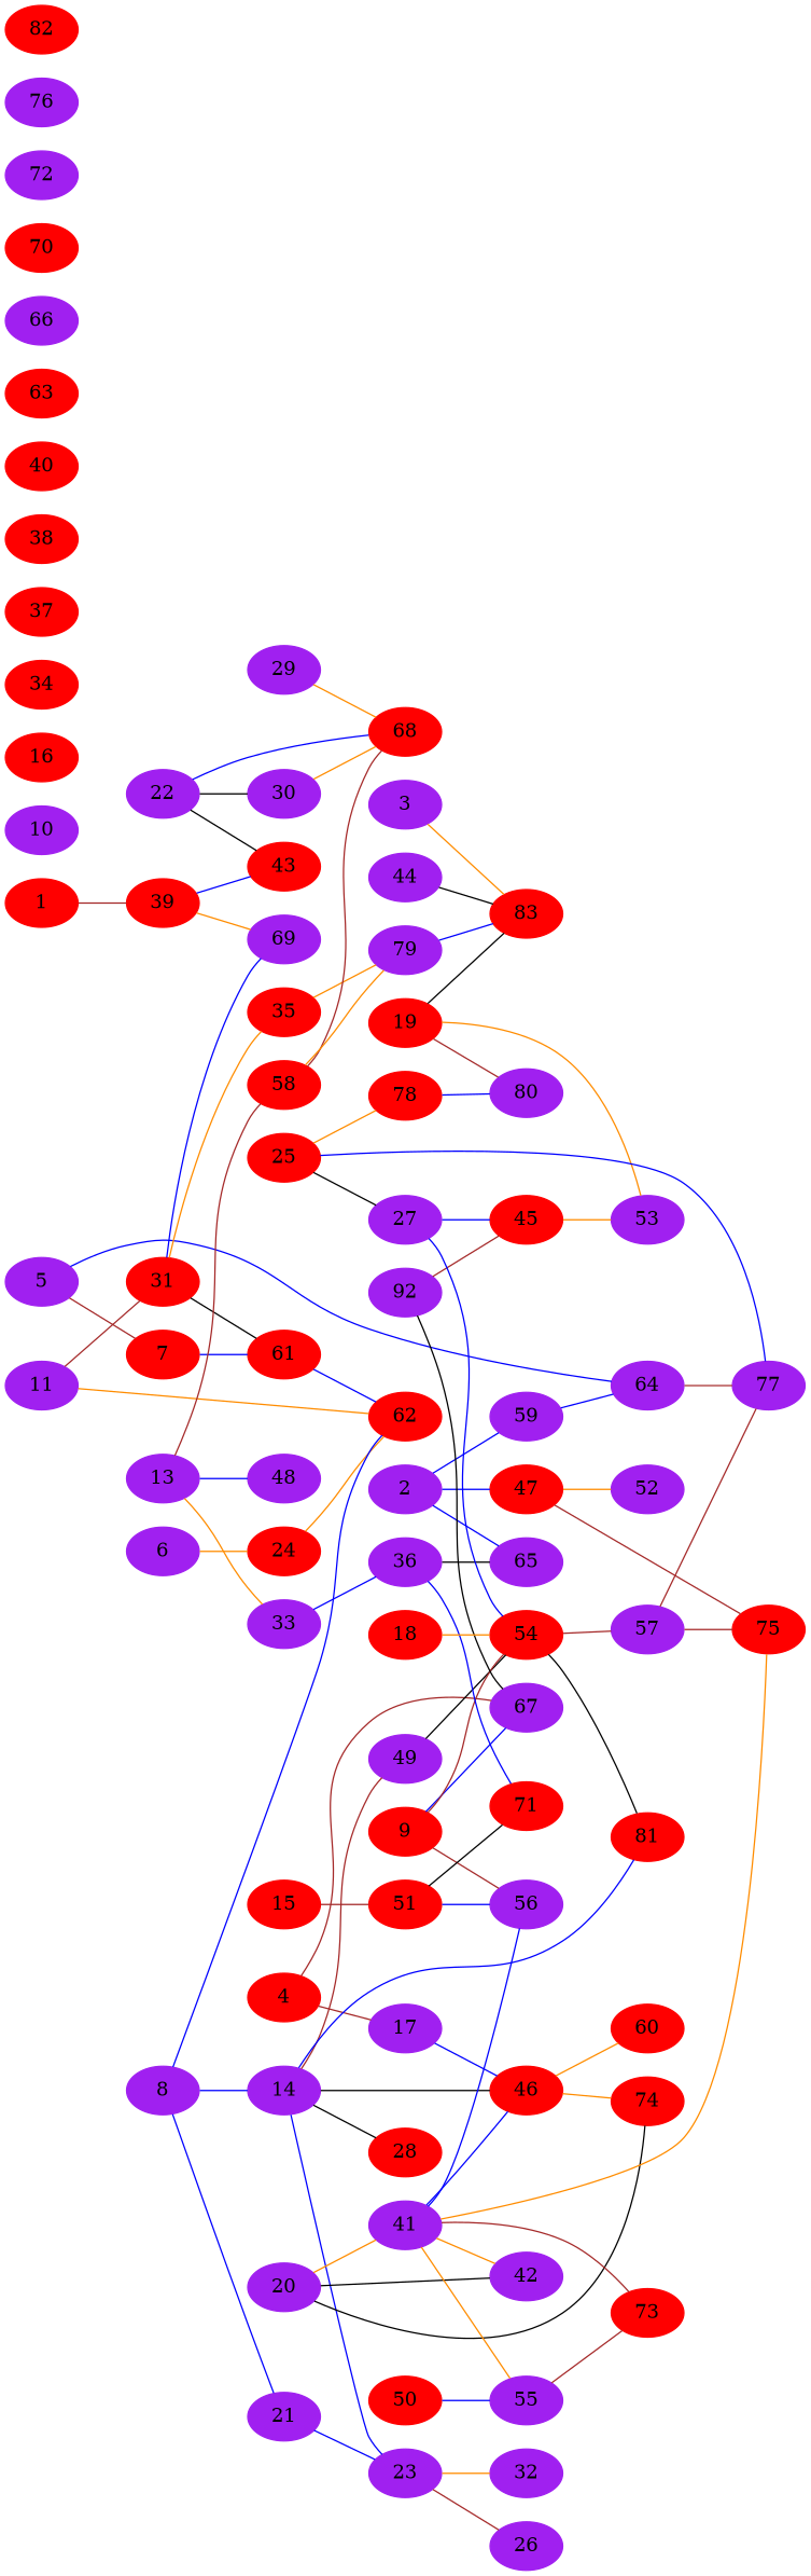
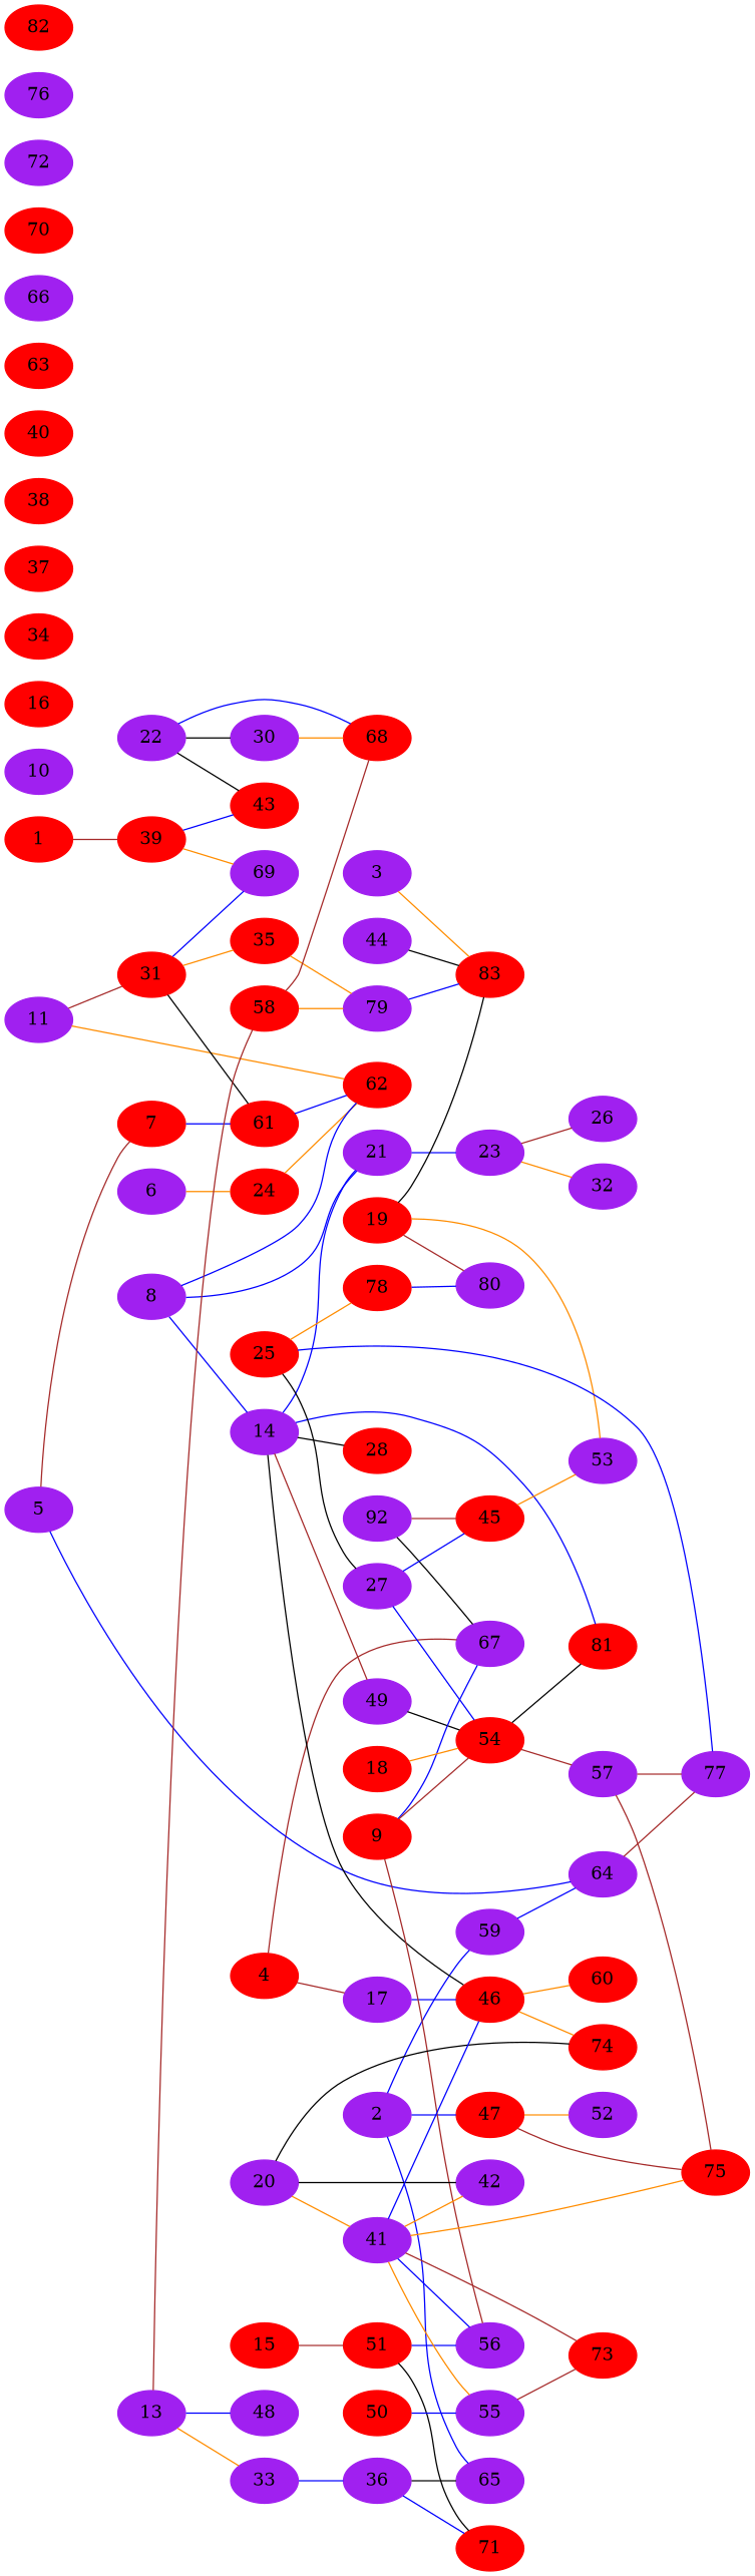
  graph {
    rankdir=LR
    node [color=purple style=filled]
    edge [color=blue]
    1 [color=red]
    39 [color=red]
    43 [color=red]
    69
    47 [color=red]
    2
    59
    65
    75 [color=red]
    52
    64
    83 [color=red]
    3
    4 [color=red]
    17
    67
    46 [color=red]
    7 [color=red]
    5
    61 [color=red]
    77
    24 [color=red]
    6
    62 [color=red]
    8
    14
    21
    23
    28 [color=red]
    49
    81 [color=red]
    9 [color=red]
    54 [color=red]
    56
    57
    10
    11
    31 [color=red]
    35 [color=red]
    n40 [label=92]
    45 [color=red]
    53
    13
    33
    48
    58 [color=red]
    36
    71 [color=red]
    68 [color=red]
    79
    26
    32
    74 [color=red]
    60 [color=red]
    15 [color=red]
    51 [color=red]
    16 [color=red]
    18 [color=red]
    19 [color=red]
    80
    20
    41
    42
    73 [color=red]
    55
    22
    30
    25 [color=red]
    27
    78 [color=red]
-   29
    34 [color=red]
    37 [color=red]
    38 [color=red]
    40 [color=red]
    44
    50 [color=red]
    63 [color=red]
    66
    70 [color=red]
    72
    76
    82 [color=red]
    1 -- 39 [color=brown]
    39 -- 43
    39 -- 69 [color=darkorange]
    47 -- 75 [color=brown]
    47 -- 52 [color=darkorange]
    2 -- 47
    2 -- 59
    2 -- 65
    59 -- 64
    64 -- 77 [color=brown]
    3 -- 83 [color=darkorange]
    4 -- 17 [color=brown]
    4 -- 67 [color=brown]
    17 -- 46
    46 -- 74 [color=darkorange]
    46 -- 60 [color=darkorange]
    7 -- 61
    5 -- 64
    5 -- 7 [color=brown]
    61 -- 62
    24 -- 62 [color=darkorange]
    6 -- 24 [color=darkorange]
    8 -- 62
    8 -- 14
    8 -- 21
    14 -- 46 [color=black]
-   14 -- 23
+   14 -- 21
    14 -- 28 [color=black]
    14 -- 49 [color=brown]
    14 -- 81
    21 -- 23
    23 -- 26 [color=brown]
    23 -- 32 [color=darkorange]
    49 -- 54 [color=black]
    9 -- 67
    9 -- 54 [color=brown]
    9 -- 56 [color=brown]
    54 -- 81 [color=black]
    54 -- 57 [color=brown]
    57 -- 75 [color=brown]
    57 -- 77 [color=brown]
    11 -- 62 [color=darkorange]
    11 -- 31 [color=brown]
    31 -- 69
    31 -- 61 [color=black]
    31 -- 35 [color=darkorange]
    35 -- 79 [color=darkorange]
    n40 -- 67 [color=black]
    n40 -- 45 [color=brown]
    45 -- 53 [color=darkorange]
    13 -- 33 [color=darkorange]
    13 -- 48
    13 -- 58 [color=brown]
    33 -- 36
    58 -- 68 [color=brown]
    58 -- 79 [color=darkorange]
    36 -- 65 [color=black]
    36 -- 71
    79 -- 83
    15 -- 51 [color=brown]
    51 -- 56
    51 -- 71 [color=black]
    18 -- 54 [color=darkorange]
    19 -- 83 [color=black]
    19 -- 53 [color=darkorange]
    19 -- 80 [color=brown]
    20 -- 74 [color=black]
    20 -- 41 [color=darkorange]
    20 -- 42 [color=black]
    41 -- 75 [color=darkorange]
    41 -- 46
    41 -- 56
    41 -- 42 [color=darkorange]
    41 -- 73 [color=brown]
    41 -- 55 [color=darkorange]
    55 -- 73 [color=brown]
    22 -- 43 [color=black]
    22 -- 68
    22 -- 30 [color=black]
    30 -- 68 [color=darkorange]
    25 -- 77
    25 -- 27 [color=black]
    25 -- 78 [color=darkorange]
    27 -- 54
    27 -- 45
    78 -- 80
-   29 -- 68 [color=darkorange]
    44 -- 83 [color=black]
    50 -- 55
  }
